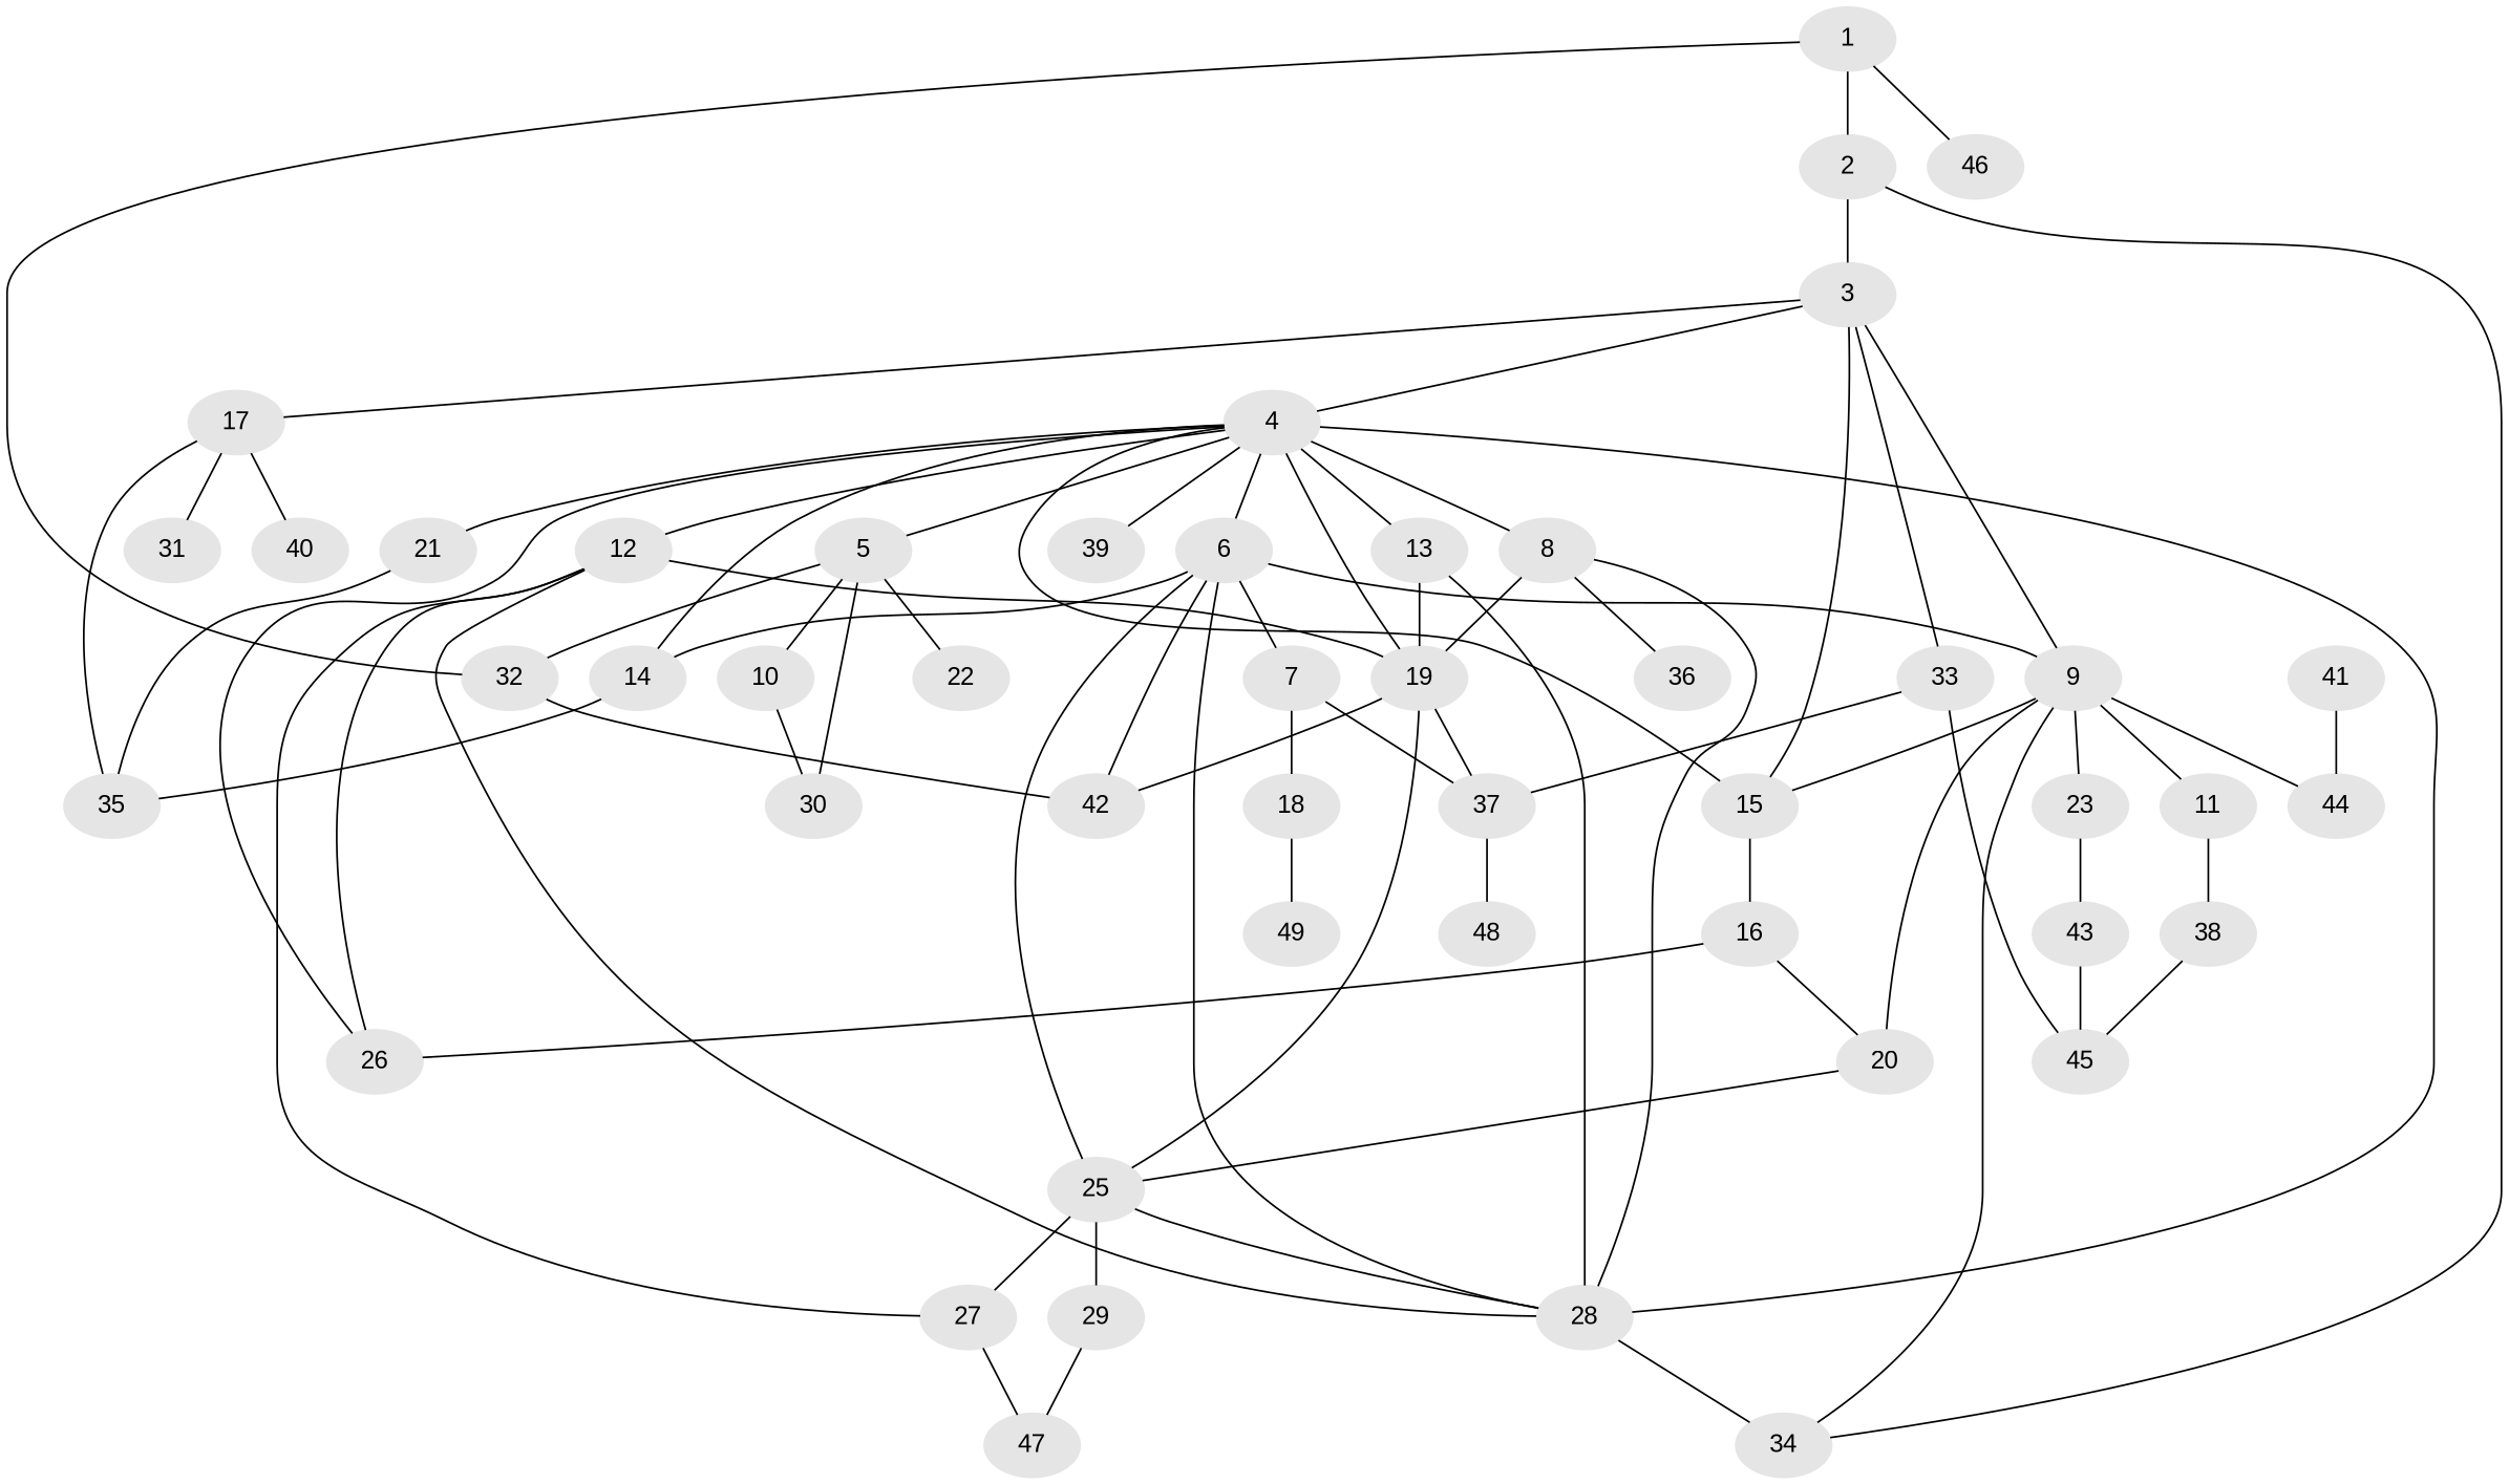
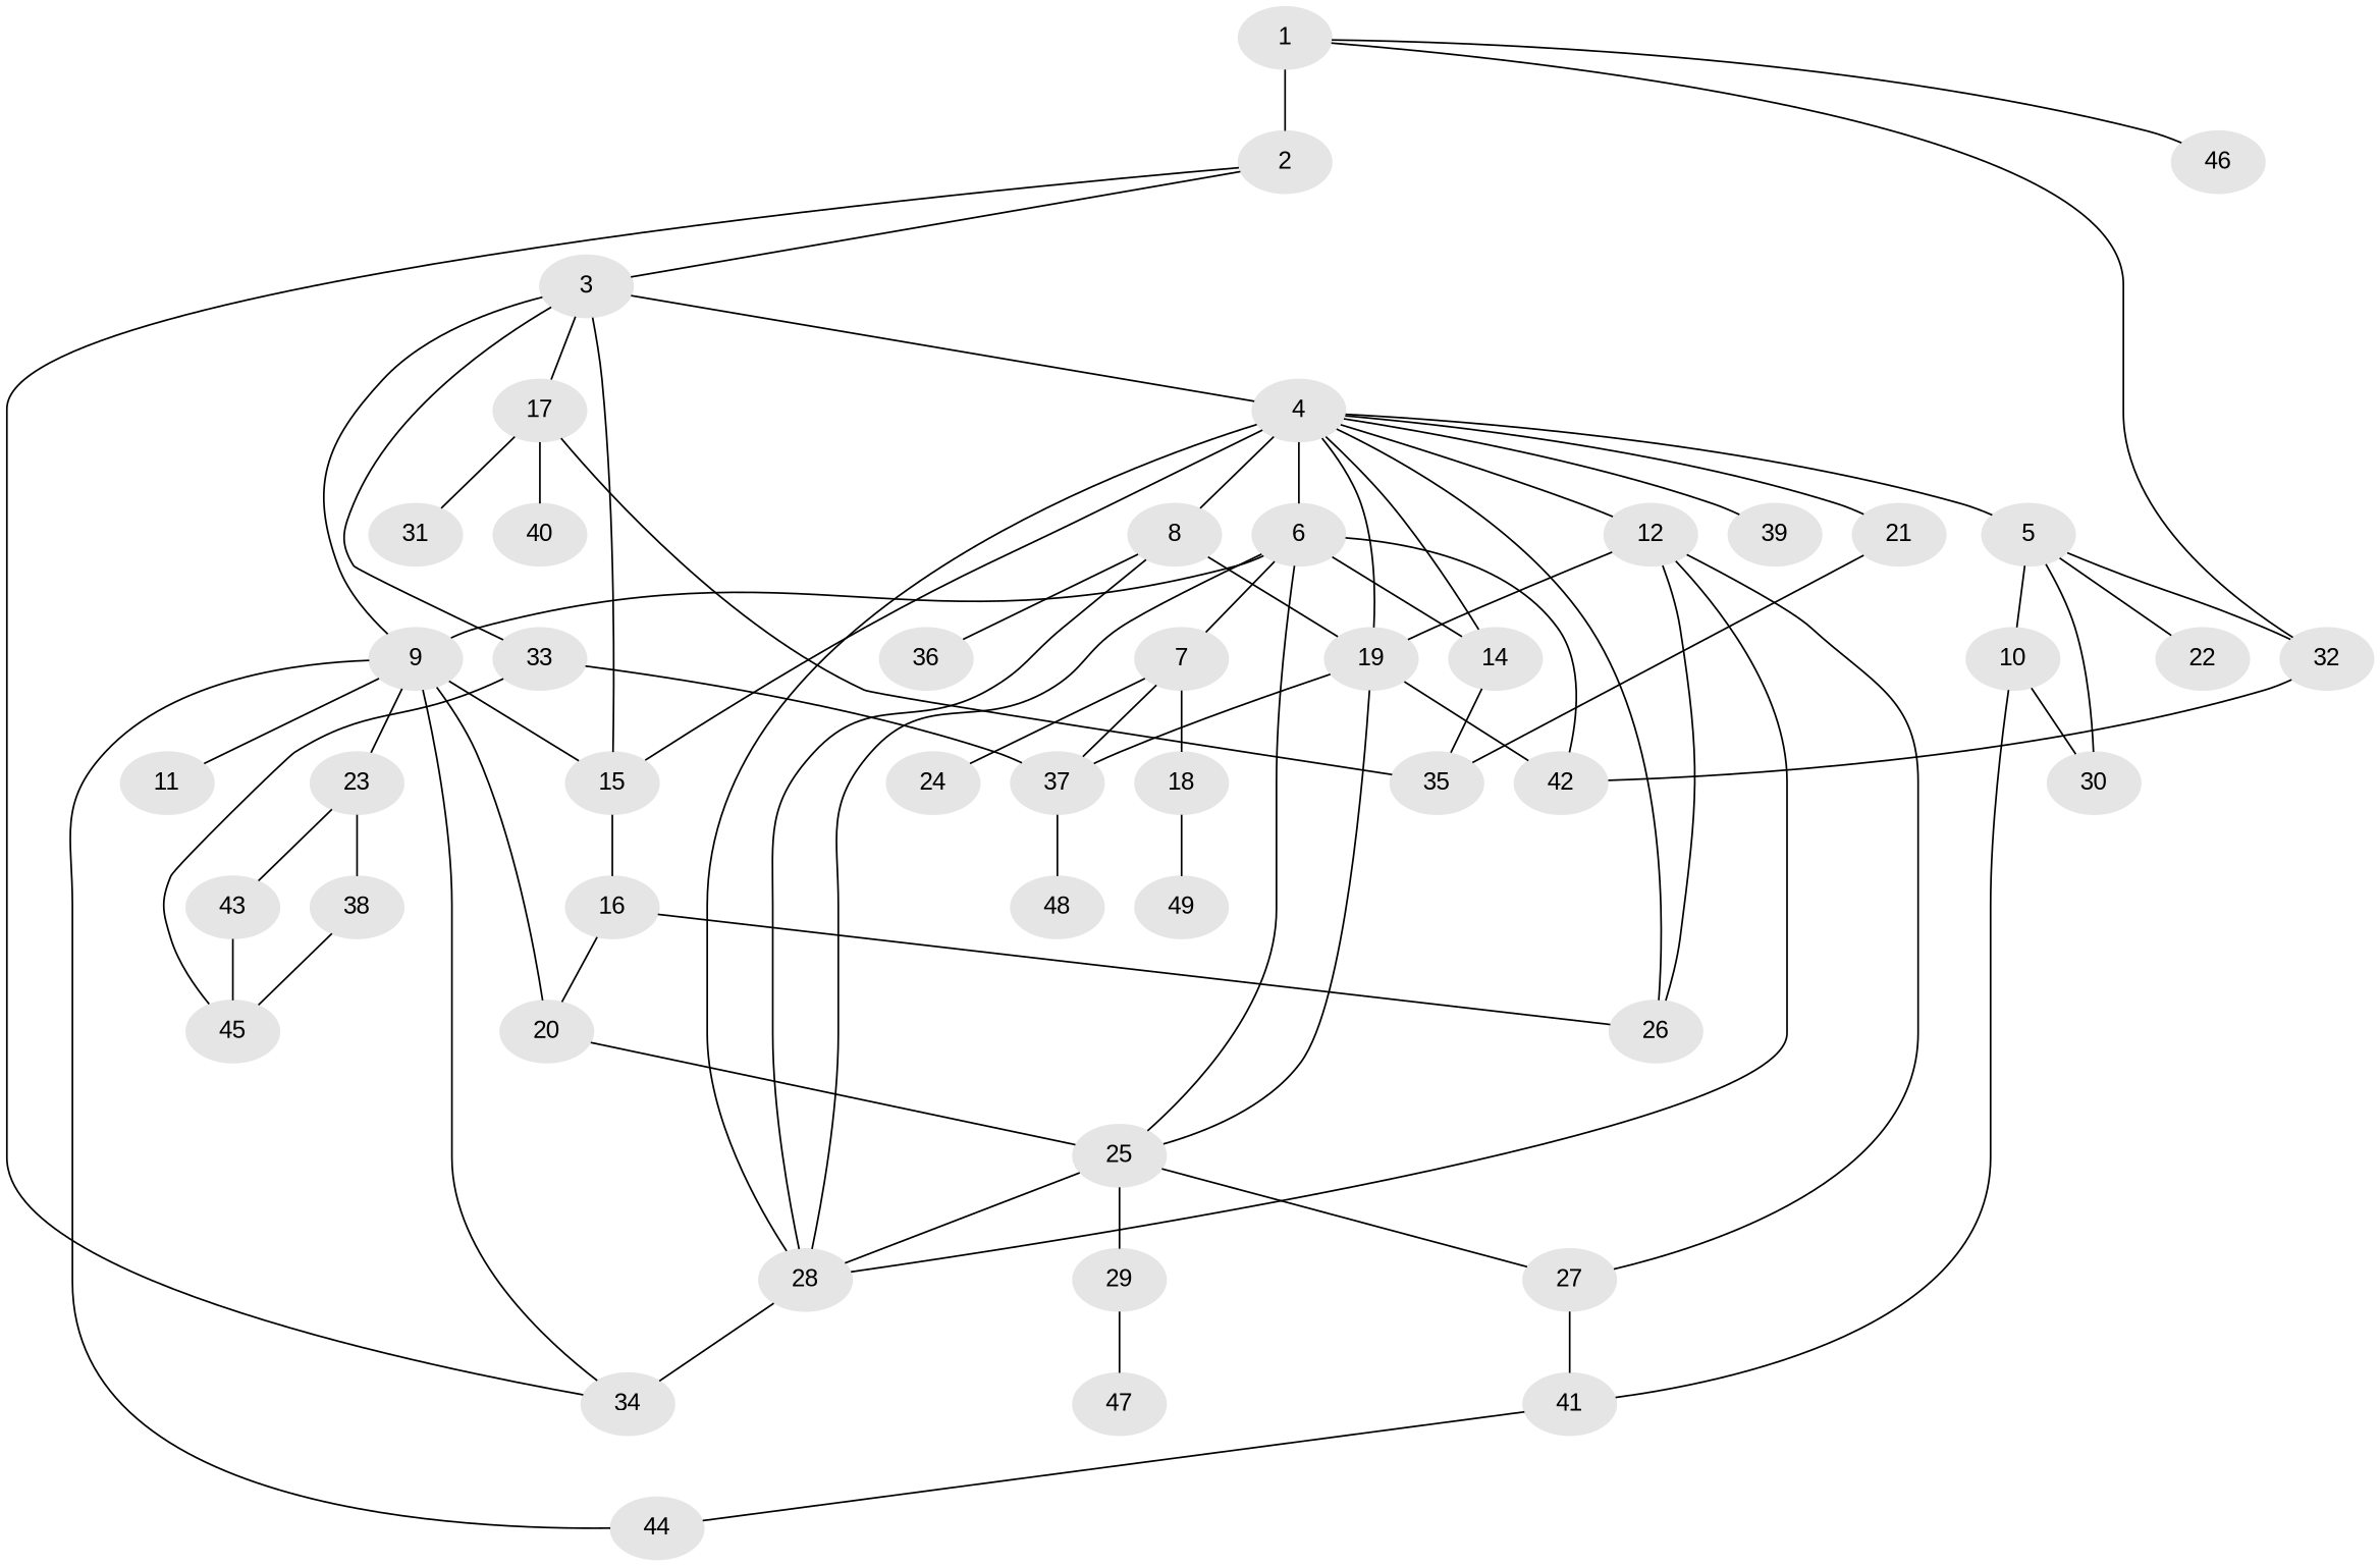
  graph {
    fontname="Liberation Sans"
    node [color=gray90 fontname="Liberation Sans" style=filled]
    edge [fontname="Liberation Sans" weight=1.0]
    1
    2
    32
    46
    3
    34
    42
    4
    9
    15
    17
    33
    5
    6
    8
    12
-   13
    14
    19
    21
    26
    28
    39
    11
    20
    23
    44
    16
    40
    35
    31
    37
    45
    10
    22
    30
    7
    25
    36
    27
    41
    18
+   24
    29
    49
    48
    38
    43
    47
    1 -- 2 [weight=3.0]
    1 -- 32
    1 -- 46
    2 -- 3
    2 -- 34
    32 -- 42
    3 -- 4
    3 -- 9
    3 -- 15
    3 -- 17
    3 -- 33
    4 -- 15
    4 -- 5
    4 -- 6
    4 -- 8 [weight=5.0]
    4 -- 12
-   4 -- 13
    4 -- 14
    4 -- 19
    4 -- 21 [weight=2.0]
    4 -- 26
    4 -- 28
    4 -- 39
    9 -- 34
    9 -- 15
    9 -- 11
    9 -- 20 [weight=4.0]
    9 -- 23
    9 -- 44
    15 -- 16
    17 -- 40
    17 -- 35
    17 -- 31
    33 -- 37
    33 -- 45
    5 -- 32
    5 -- 10
    5 -- 22
    5 -- 30
    6 -- 42
    6 -- 9
    6 -- 14
    6 -- 28
    6 -- 7
    6 -- 25
    8 -- 19
    8 -- 28
    8 -- 36
    12 -- 19
    12 -- 26
    12 -- 28
    12 -- 27
-   13 -- 19 [weight=4.0]
-   13 -- 28
    14 -- 35 [weight=2.0]
    19 -- 42
    19 -- 37
    19 -- 25
    21 -- 35
    28 -- 34 [weight=2.0]
-   11 -- 38
+   23 -- 38
    20 -- 25
    23 -- 43
    16 -- 26
    16 -- 20
    37 -- 48 [weight=2.0]
    10 -- 30
+   10 -- 41
    7 -- 37
    7 -- 18
+   7 -- 24 [weight=4.0]
    25 -- 28 [weight=2.0]
    25 -- 27
    25 -- 29
-   27 -- 47
+   27 -- 41
    41 -- 44
    18 -- 49
    29 -- 47
    38 -- 45
    43 -- 45
  }
